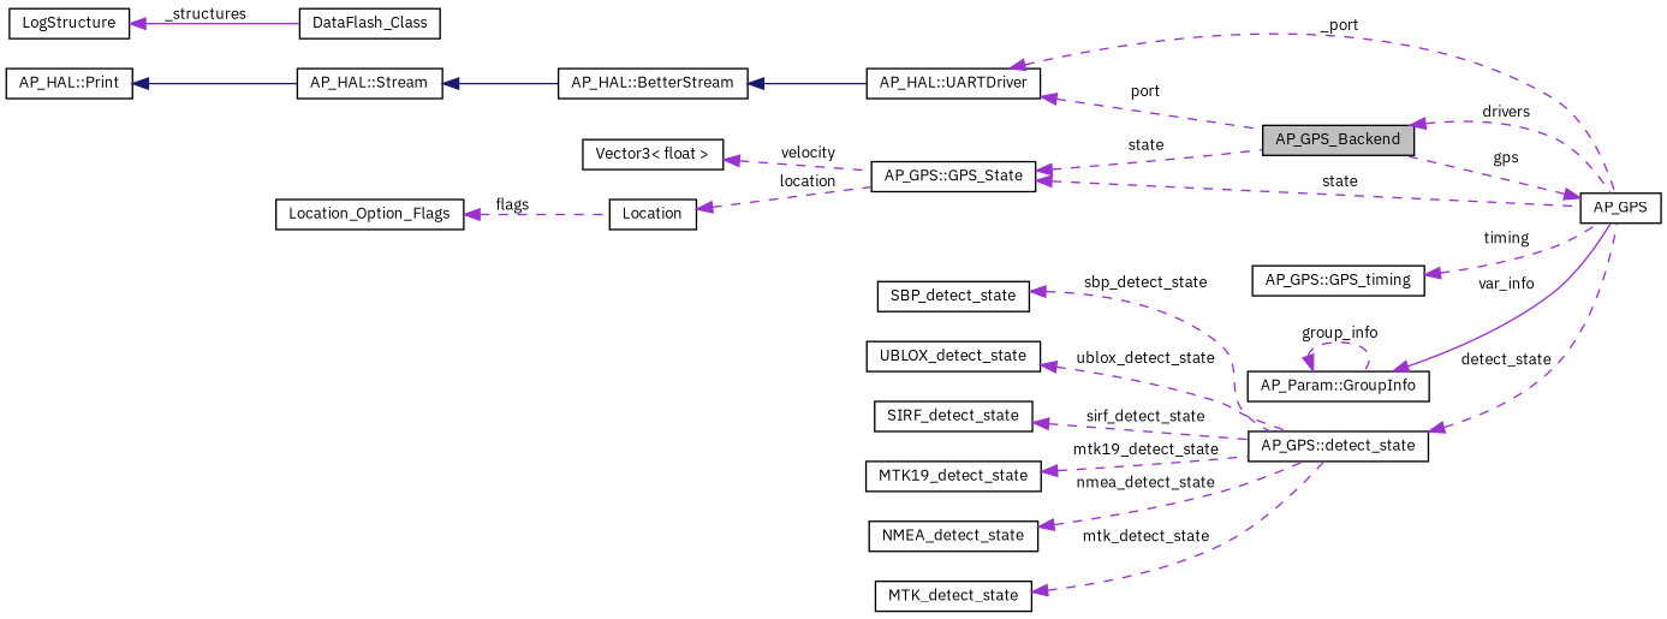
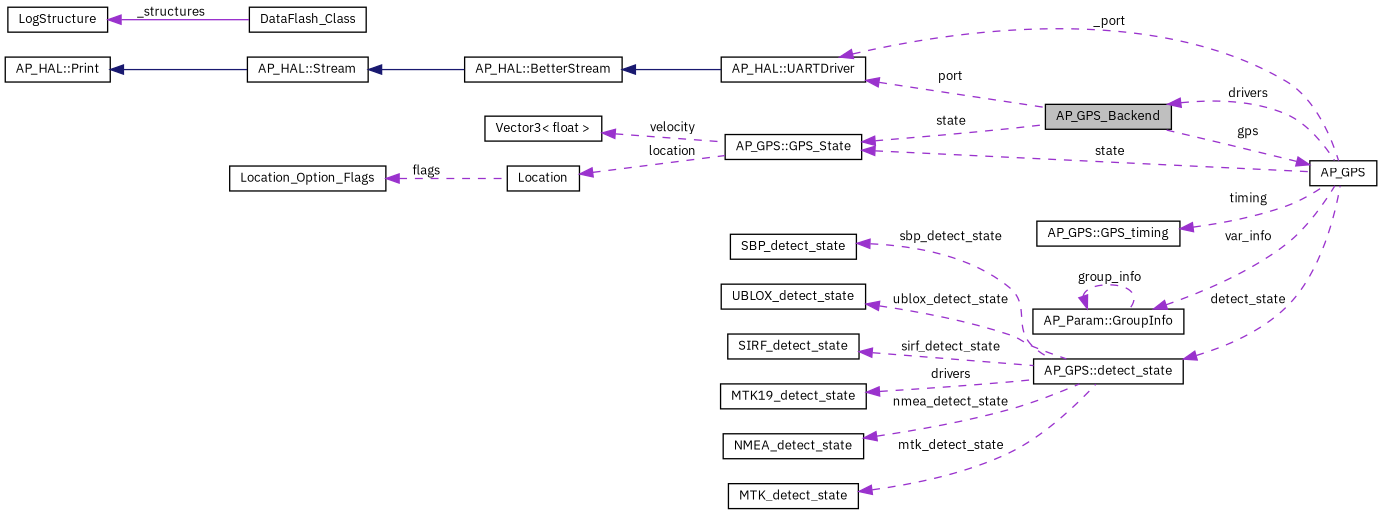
  digraph {
    fontname="IBM Plex Sans"
    rankdir=LR
    node [color=black fillcolor=white fontname="IBM Plex Sans" fontsize=10 shape=record style=filled]
    edge [color=darkorchid3 dir=back fontname="IBM Plex Sans" fontsize=10 labelfontname=Helvetica labelfontsize=10 style=dashed]
    n1 [fillcolor=grey75 fontcolor=black height=0.2 label=AP_GPS_Backend width=0.4]
    n2 [height=0.2 label=AP_GPS width=0.4]
    n3 [height=0.2 label="AP_HAL::UARTDriver" width=0.4]
    n4 [height=0.2 label="AP_HAL::BetterStream" width=0.4]
    n5 [height=0.2 label="AP_HAL::Stream" width=0.4]
    n6 [height=0.2 label="AP_HAL::Print" width=0.4]
    n7 [height=0.2 label="AP_GPS::detect_state" width=0.4]
    n8 [height=0.2 label=SBP_detect_state width=0.4]
    n9 [height=0.2 label=UBLOX_detect_state width=0.4]
    n10 [height=0.2 label=SIRF_detect_state width=0.4]
    n11 [height=0.2 label=MTK19_detect_state width=0.4]
    n12 [height=0.2 label=NMEA_detect_state width=0.4]
    n13 [height=0.2 label=MTK_detect_state width=0.4]
    n14 [height=0.2 label="AP_GPS::GPS_timing" width=0.4]
    n15 [height=0.2 label=DataFlash_Class width=0.4]
    n16 [height=0.2 label=LogStructure width=0.4]
    n17 [height=0.2 label="AP_Param::GroupInfo" width=0.4]
    n18 [height=0.2 label="AP_GPS::GPS_State" width=0.4]
    n19 [height=0.2 label="Vector3\< float \>" width=0.4]
    n20 [height=0.2 label=Location width=0.4]
    n21 [height=0.2 label=Location_Option_Flags width=0.4]
    n1 -> n2 [label=" drivers"]
    n2 -> n1 [label=" gps"]
    n3 -> n1 [label=" port"]
    n3 -> n2 [label=" _port"]
    n4 -> n3 [color=midnightblue style=solid]
    n5 -> n4 [color=midnightblue style=solid]
    n6 -> n5 [color=midnightblue style=solid]
    n7 -> n2 [label=" detect_state"]
    n8 -> n7 [label=" sbp_detect_state"]
    n9 -> n7 [label=" ublox_detect_state"]
    n10 -> n7 [label=" sirf_detect_state"]
-   n11 -> n7 [label=" mtk19_detect_state"]
+   n11 -> n7 [label=" drivers"]
    n12 -> n7 [label=" nmea_detect_state"]
    n13 -> n7 [label=" mtk_detect_state"]
    n14 -> n2 [label=" timing"]
    n16 -> n15 [label=" _structures" style=solid]
-   n17 -> n2 [label=" var_info" style=solid]
+   n17 -> n2 [label=" var_info"]
    n17 -> n17 [label=" group_info"]
    n18 -> n1 [label=" state"]
    n18 -> n2 [label=" state"]
    n19 -> n18 [label=" velocity"]
    n20 -> n18 [label=" location"]
    n21 -> n20 [label=" flags"]
  }
